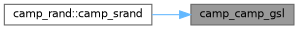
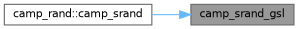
  digraph {
    rankdir=RL
    node [fontname=Helvetica fontsize=10 shape=box style=filled]
-   n1 [color=gray40 fillcolor=grey60 fontcolor=black height=0.2 label=camp_camp_gsl width=0.4]
+   n1 [color=gray40 fillcolor=grey60 fontcolor=black height=0.2 label=camp_srand_gsl width=0.4]
    n2 [color=grey40 fillcolor=white height=0.2 label="camp_rand::camp_srand" width=0.4]
    n1 -> n2 [color=steelblue1 dir=back fontname=Helvetica fontsize=10 labelfontname=Helvetica labelfontsize=10 style=solid]
  }
